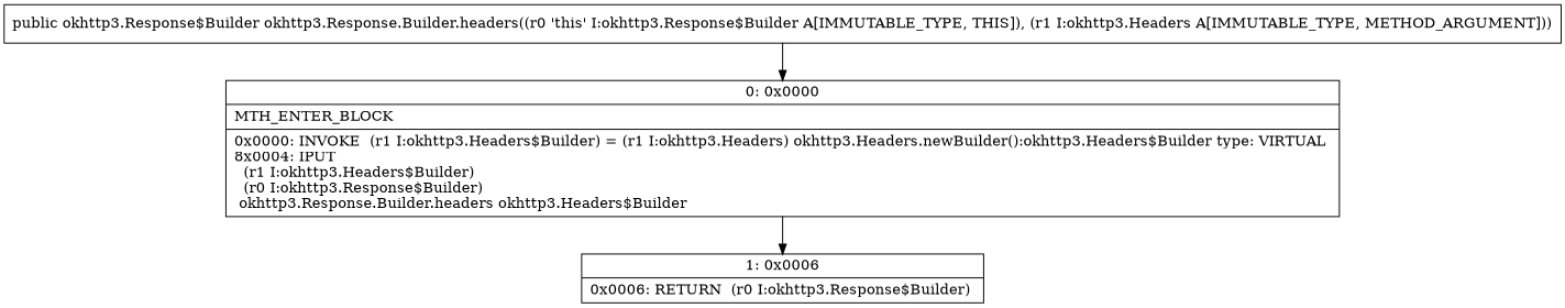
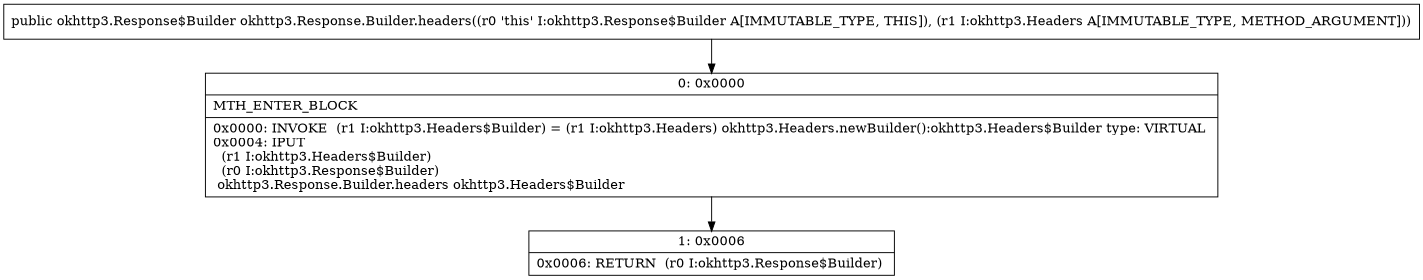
  digraph {
    node [shape=record]
-   n1 [label="{0\:\ 0x0000|MTH_ENTER_BLOCK\l|0x0000: INVOKE  (r1 I:okhttp3.Headers$Builder) = (r1 I:okhttp3.Headers) okhttp3.Headers.newBuilder():okhttp3.Headers$Builder type: VIRTUAL \l8x0004: IPUT  \l  (r1 I:okhttp3.Headers$Builder)\l  (r0 I:okhttp3.Response$Builder)\l okhttp3.Response.Builder.headers okhttp3.Headers$Builder \l}"]
+   n1 [label="{0\:\ 0x0000|MTH_ENTER_BLOCK\l|0x0000: INVOKE  (r1 I:okhttp3.Headers$Builder) = (r1 I:okhttp3.Headers) okhttp3.Headers.newBuilder():okhttp3.Headers$Builder type: VIRTUAL \l0x0004: IPUT  \l  (r1 I:okhttp3.Headers$Builder)\l  (r0 I:okhttp3.Response$Builder)\l okhttp3.Response.Builder.headers okhttp3.Headers$Builder \l}"]
    n2 [label="{1\:\ 0x0006|0x0006: RETURN  (r0 I:okhttp3.Response$Builder) \l}"]
    n3 [label="{public okhttp3.Response$Builder okhttp3.Response.Builder.headers((r0 'this' I:okhttp3.Response$Builder A[IMMUTABLE_TYPE, THIS]), (r1 I:okhttp3.Headers A[IMMUTABLE_TYPE, METHOD_ARGUMENT])) }"]
    n1 -> n2
    n3 -> n1
  }
